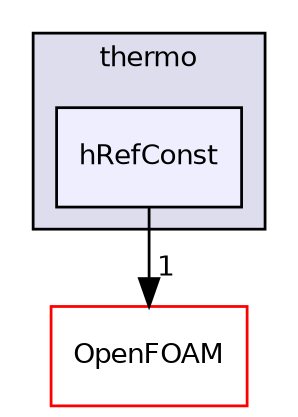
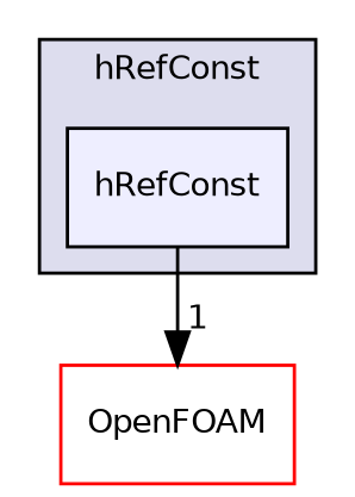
  digraph {
    compound=true
    node [fontname=Helvetica fontsize=10 shape=box]
    n1 [fillcolor="#eeeeff" label=hRefConst pencolor=black style=filled]
    n2 [color=red label=OpenFOAM]
    subgraph cluster_1 {
      bgcolor="#ddddee"
      fontname=Helvetica
      fontsize=10
-     label=thermo
+     label=hRefConst
      pencolor=black
      n1
    }
    n1 -> n2 [headlabel=1 labeldistance=1.5 labelfontname=Helvetica labelfontsize=10]
  }
